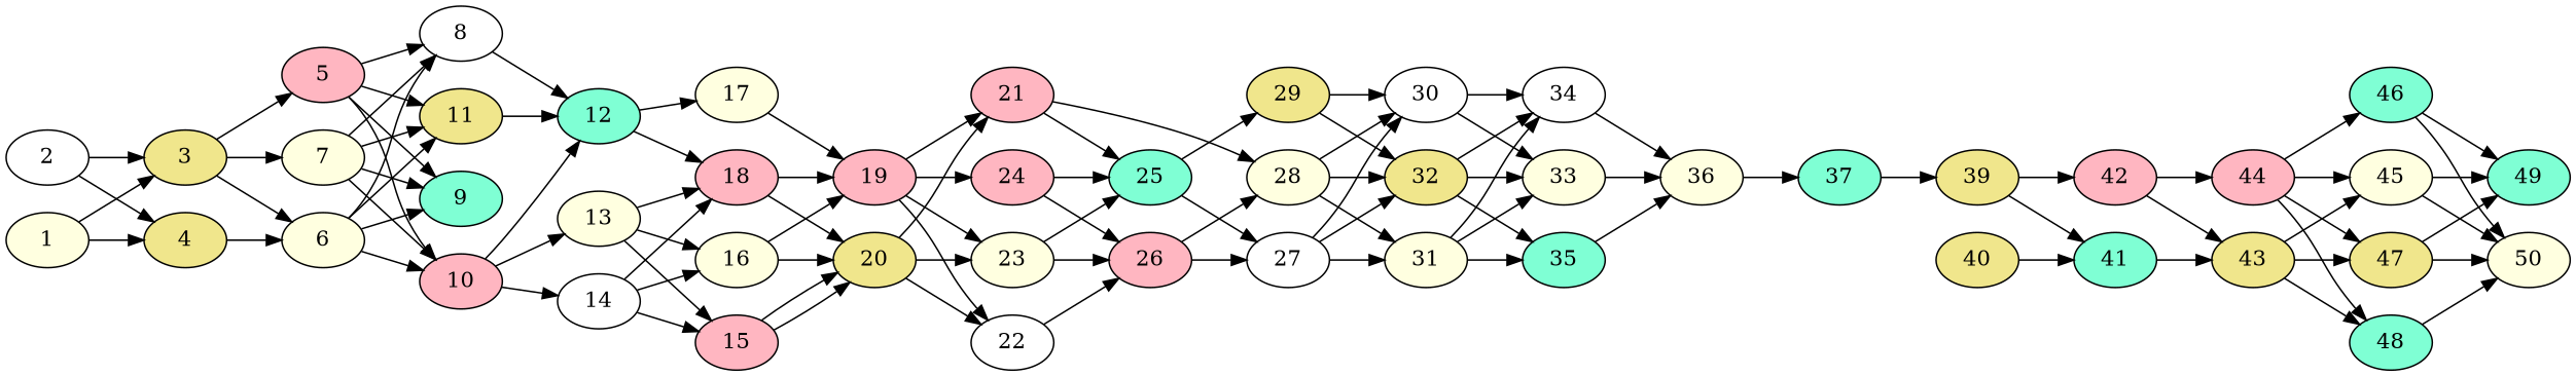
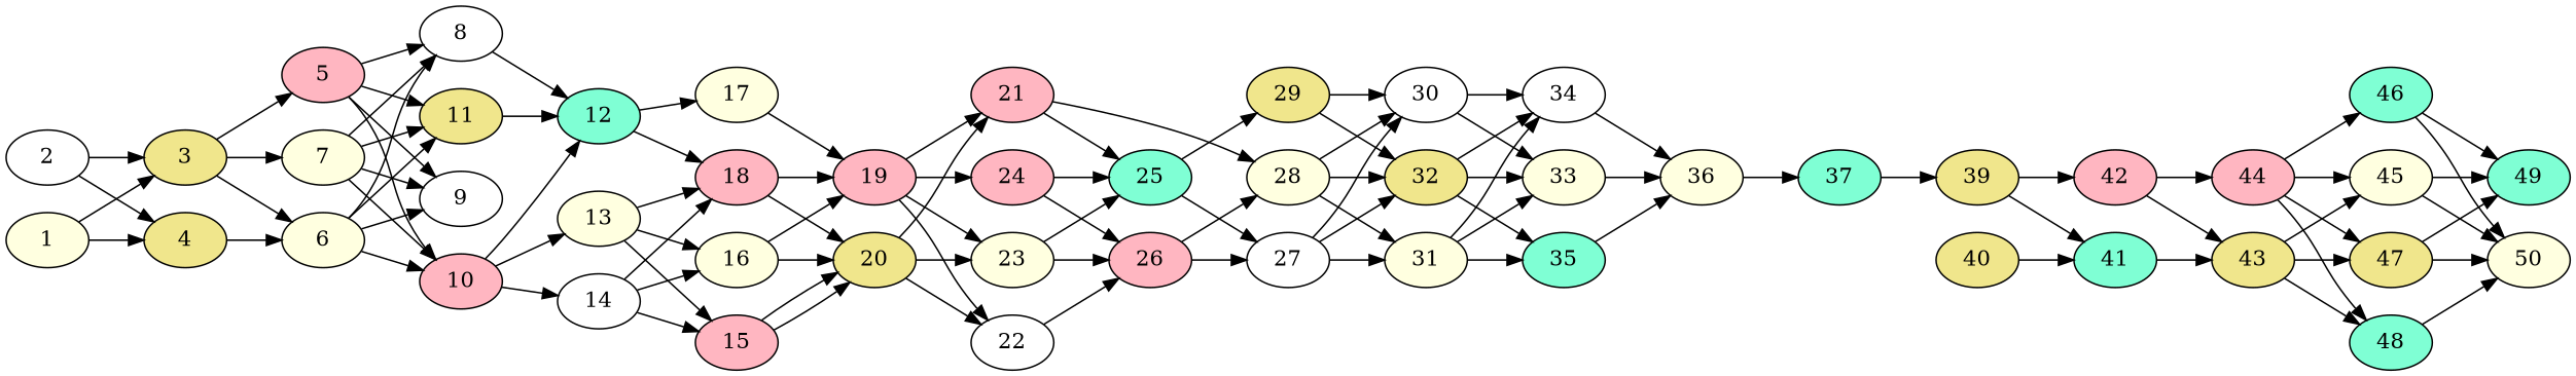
  digraph {
    rankdir=LR
    node [alpha=0.08 fillcolor=lightyellow style=filled]
    1 [alpha=0.18 expect_size=50364416]
    3 [alpha=0.01 expect_size=44633088 fillcolor=khaki]
    4 [alpha=0.03 expect_size=21893120 fillcolor=khaki]
    5 [alpha=0.15 expect_size=37035008 fillcolor=lightpink]
    6 [alpha=0.12 expect_size=29312000]
    7 [alpha=0.20 expect_size=40769536]
    8 [alpha=0.11 expect_size=23255040 fillcolor=white]
-   9 [alpha=0.20 expect_size=26318848 fillcolor=aquamarine]
+   9 [alpha=0.20 expect_size=26318848 fillcolor=white]
    10 [alpha=0.19 expect_size=37334016 fillcolor=lightpink]
    11 [alpha=0.09 expect_size=45234176 fillcolor=khaki]
    2 [alpha=0.06 expect_size=18618368 fillcolor=white]
    12 [alpha=0.02 expect_size=40889344 fillcolor=aquamarine]
    13 [expect_size=6990848]
    14 [alpha=0.10 expect_size=9407488 fillcolor=white]
    17 [alpha=0.11 expect_size=31964160]
    18 [alpha=0.11 expect_size=30828544 fillcolor=lightpink]
    15 [alpha=0.01 expect_size=16941056 fillcolor=lightpink]
    16 [expect_size=51899392]
    19 [alpha=0.15 expect_size=9210880 fillcolor=lightpink]
    20 [alpha=0.07 expect_size=8631296 fillcolor=khaki]
    21 [alpha=0.18 expect_size=7161856 fillcolor=lightpink]
    22 [alpha=0.15 expect_size=27700224 fillcolor=white]
    23 [alpha=0.09 expect_size=32830464]
    24 [alpha=0.10 expect_size=52001792 fillcolor=lightpink]
    25 [alpha=0.04 expect_size=29327360 fillcolor=aquamarine]
    28 [alpha=0.15 expect_size=29038592]
    26 [expect_size=32308224 fillcolor=lightpink]
    27 [expect_size=50107392 fillcolor=white]
    29 [alpha=0.11 expect_size=6834176 fillcolor=khaki]
    30 [alpha=0.01 expect_size=41553920 fillcolor=white]
    31 [alpha=0.07 expect_size=10684416]
    32 [alpha=0.09 expect_size=6533120 fillcolor=khaki]
    33 [alpha=0.11 expect_size=42476544]
    34 [alpha=0.16 expect_size=16345088 fillcolor=white]
    35 [alpha=0.05 expect_size=39163904 fillcolor=aquamarine]
    36 [alpha=0.14 expect_size=48353280]
    37 [alpha=0.14 expect_size=20795392 fillcolor=aquamarine]
    39 [alpha=0.18 expect_size=27219968 fillcolor=khaki]
    41 [alpha=0.07 expect_size=7395328 fillcolor=aquamarine]
    42 [alpha=0.12 expect_size=24452096 fillcolor=lightpink]
    40 [alpha=0.12 expect_size=5919744 fillcolor=khaki]
    43 [expect_size=45551616 fillcolor=khaki]
    44 [alpha=0.04 expect_size=25257984 fillcolor=lightpink]
    45 [alpha=0.10 expect_size=14920704]
    47 [alpha=0.05 expect_size=11498496 fillcolor=khaki]
    48 [alpha=0.12 expect_size=44605440 fillcolor=aquamarine]
    46 [expect_size=26238976 fillcolor=aquamarine]
    49 [alpha=0.19 expect_size=9588736 fillcolor=aquamarine]
    50 [alpha=0.02 expect_size=51973120]
    1 -> 3
    1 -> 4
    3 -> 5
    3 -> 6
    3 -> 7
    4 -> 6
    5 -> 8
    5 -> 9
    5 -> 10
    5 -> 11
    6 -> 8
    6 -> 9
    6 -> 10
    6 -> 11
    7 -> 8
    7 -> 9
    7 -> 10
    7 -> 11
    8 -> 12
    10 -> 12
    10 -> 13
    10 -> 14
    11 -> 12
    2 -> 3
    2 -> 4
    12 -> 17
    12 -> 18
    13 -> 18
    13 -> 15
    13 -> 16
    14 -> 18
    14 -> 15
    14 -> 16
    17 -> 19
    18 -> 19
    18 -> 20
    15 -> 20
    15 -> 20
    16 -> 19
    16 -> 20
    19 -> 21
    19 -> 22
    19 -> 23
    19 -> 24
    20 -> 21
    20 -> 22
    20 -> 23
    21 -> 25
    21 -> 28
    22 -> 26
    23 -> 25
    23 -> 26
    24 -> 25
    24 -> 26
    25 -> 27
    25 -> 29
    28 -> 30
    28 -> 31
    28 -> 32
    26 -> 28
    26 -> 27
    27 -> 30
    27 -> 31
    27 -> 32
    29 -> 30
    29 -> 32
    30 -> 33
    30 -> 34
    31 -> 33
    31 -> 34
    31 -> 35
    32 -> 33
    32 -> 34
    32 -> 35
    33 -> 36
    34 -> 36
    35 -> 36
    36 -> 37
    37 -> 39
    39 -> 41
    39 -> 42
    41 -> 43
    42 -> 43
    42 -> 44
    40 -> 41
    43 -> 45
    43 -> 47
    43 -> 48
    44 -> 45
    44 -> 47
    44 -> 48
    44 -> 46
    45 -> 49
    45 -> 50
    47 -> 49
    47 -> 50
    48 -> 50
    46 -> 49
    46 -> 50
  }
